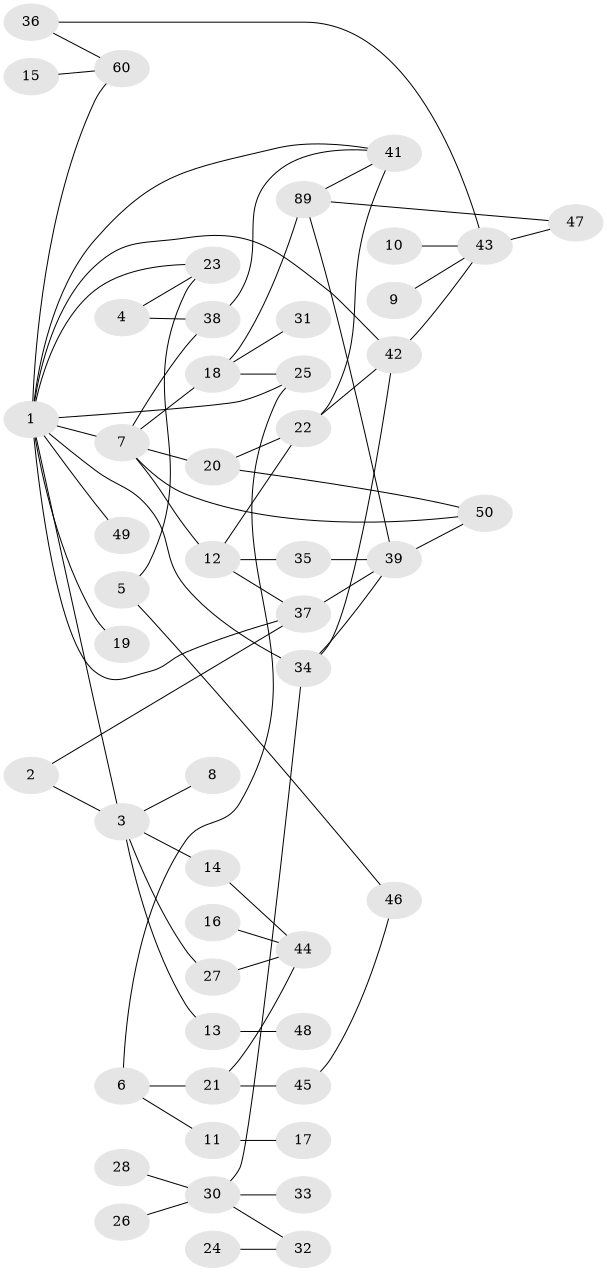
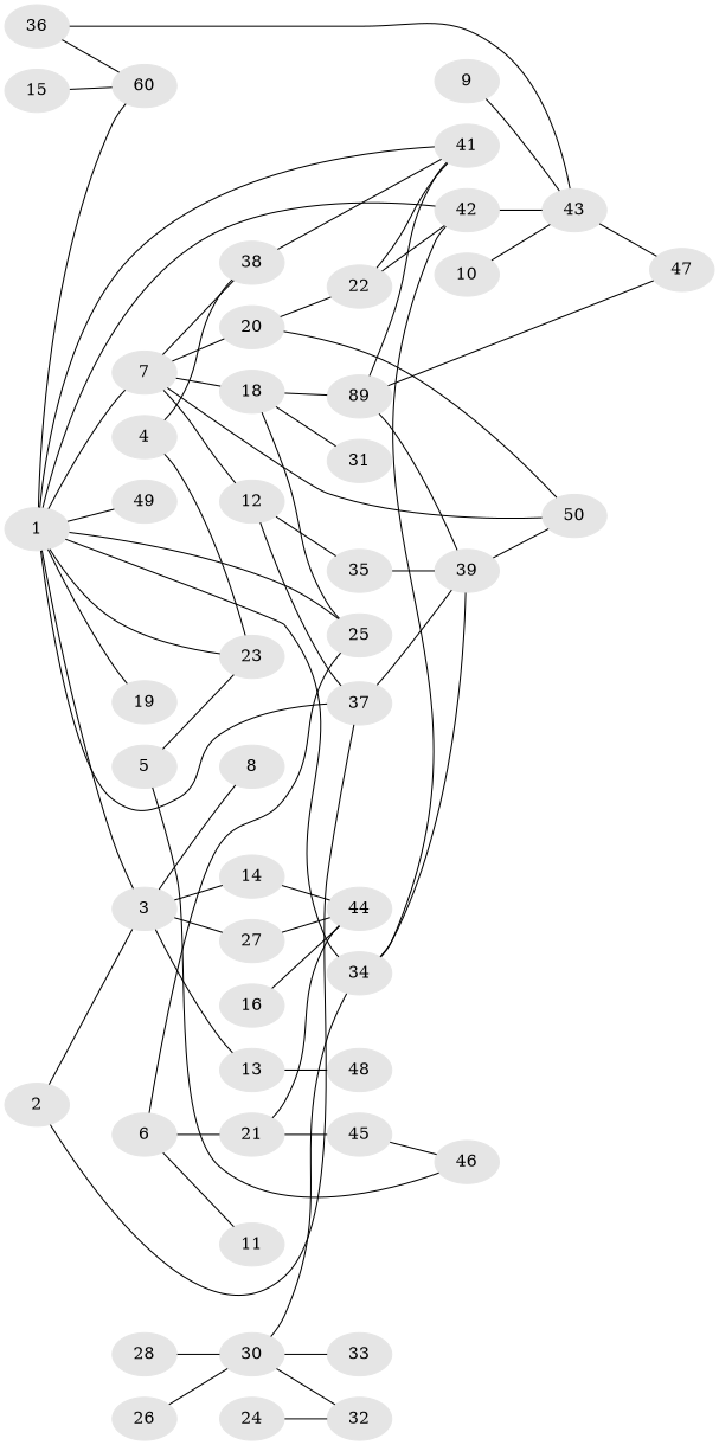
  graph {
    rankdir=LR
    node [color=gray90 style=filled]
    edge [weight=1.0]
    1
    3
    7
    19
    23
    25
    34
    37
    n9 [label=60]
    41
    42
    49
    8
    13
    14
    27
    38
    12
    18
    20
    50
    39
    43
    2
    48
    44
    4
    5
    46
    6
    11
    21
-   17
    45
    22
    35
    n37 [label=89]
    31
    9
    47
    10
    15
    16
    24
    32
    26
    30
    33
    28
    36
    1 -- 3
    1 -- 7
    1 -- 19
    1 -- 23
    1 -- 25
    1 -- 34
    1 -- 37
    1 -- n9
    1 -- 41
    1 -- 42 [weight=2.0]
    1 -- 49
    3 -- 8
    3 -- 13
    3 -- 14
    3 -- 27
    7 -- 38
    7 -- 12
    7 -- 18
    7 -- 20
    7 -- 50
    34 -- 42
    34 -- 39
    37 -- 39
    42 -- 43
    13 -- 48
    14 -- 44
    27 -- 44
    38 -- 41
    12 -- 37
-   12 -- 22
    12 -- 35
    18 -- 25
    18 -- n37
    18 -- 31
    20 -- 50
    20 -- 22
    39 -- 50
    43 -- 47
    2 -- 3
    2 -- 37
    4 -- 23
    4 -- 38
    5 -- 23
    5 -- 46
    6 -- 25
    6 -- 11
    6 -- 21
-   11 -- 17
    21 -- 44
    21 -- 45
    45 -- 46
    22 -- 41
    22 -- 42
    35 -- 39
    n37 -- 41
    n37 -- 39
    n37 -- 47
    9 -- 43
    10 -- 43
    15 -- n9
    16 -- 44
    24 -- 32
    26 -- 30
    30 -- 34
    30 -- 32
    30 -- 33
    28 -- 30
    36 -- n9
    36 -- 43
  }
